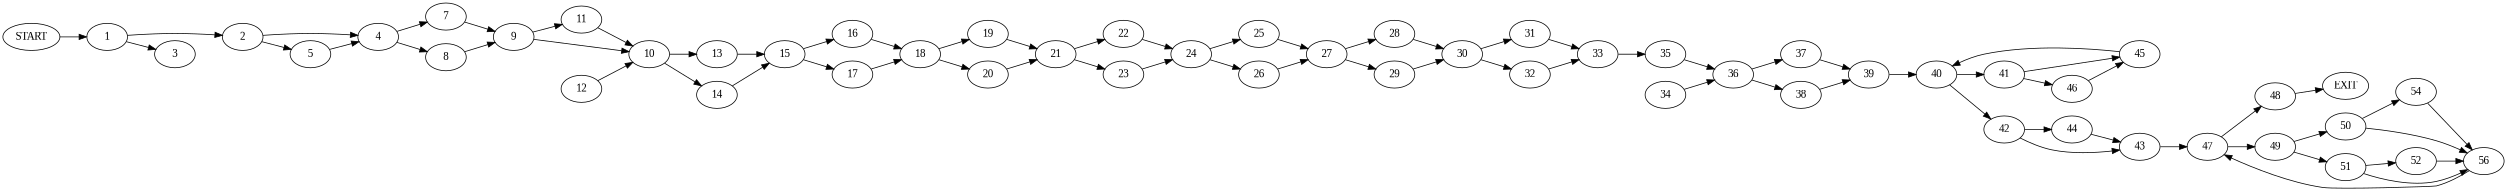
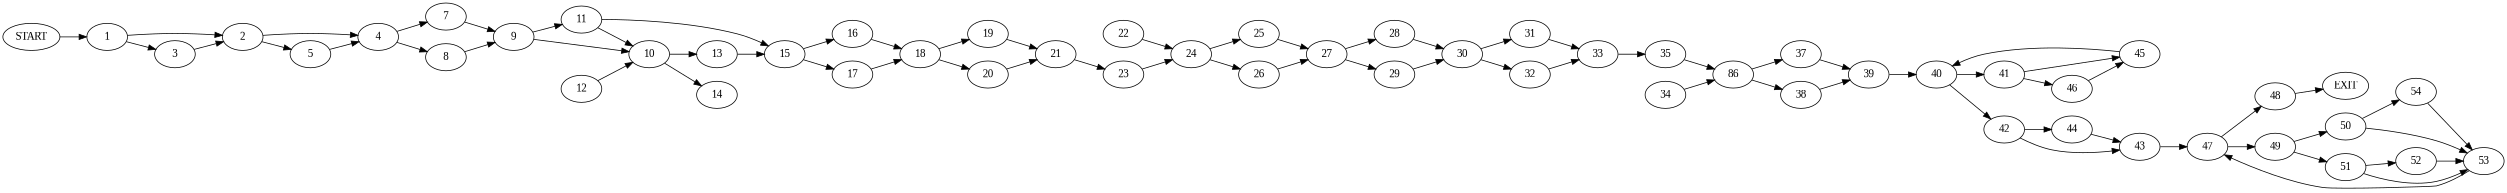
  digraph {
    fontname="Liberation Serif"
    rankdir=LR
    node [fontname="Liberation Serif"]
    edge [fontname="Liberation Serif"]
    n1 [label=START]
    1
    2
    3
    n5 [label=EXIT]
    4
    5
    7
    8
    9
    10
    11
    13
    14
    15
    12
    16
    17
    18
    19
    20
    21
    22
    23
    24
    25
    26
    27
    28
    29
    30
    31
    32
    33
    35
    34
-   36
+   36 [label=86]
    37
    38
    39
    40
    41
    42
    45
    46
    43
    44
    47
    48
    49
    50
    51
-   53 [label=56]
+   53
    54
    52
    n1 -> 1
    1 -> 2
    1 -> 3
    2 -> 4
    2 -> 5
+   3 -> 2
    4 -> 7
    4 -> 8
    5 -> 4
    7 -> 9
    8 -> 9
    9 -> 10
    9 -> 11
    10 -> 13
    10 -> 14
    11 -> 10
    13 -> 15
-   14 -> 15
+   11 -> 15
    15 -> 16
    15 -> 17
    12 -> 10
    16 -> 18
    17 -> 18
    18 -> 19
    18 -> 20
    19 -> 21
    20 -> 21
-   21 -> 22
    21 -> 23
    22 -> 24
    23 -> 24
    24 -> 25
    24 -> 26
    25 -> 27
    26 -> 27
    27 -> 28
    27 -> 29
    28 -> 30
    29 -> 30
    30 -> 31
    30 -> 32
    31 -> 33
    32 -> 33
    33 -> 35
    35 -> 36
    34 -> 36
    36 -> 37
    36 -> 38
    37 -> 39
    38 -> 39
    39 -> 40
    40 -> 41
    40 -> 42
    41 -> 45
    41 -> 46
    42 -> 43
    42 -> 44
    45 -> 40
    46 -> 45
    43 -> 47
    44 -> 43
    47 -> 48
    47 -> 49
    48 -> n5
    49 -> 50
    49 -> 51
    50 -> 53
    50 -> 54
    51 -> 53
    51 -> 52
    53 -> 47
    54 -> 53
    52 -> 53
  }
